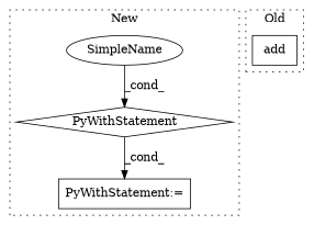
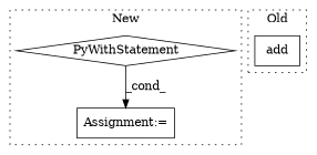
  digraph {
    node [shape=box]
    n1 [a=104 l="10,2" label=PyWithStatement s="11623,11650" shape=diamond]
-   n2 [a=7 l=1 label="PyWithStatement:=" s=11966]
-   n3 [a=42 label=SimpleName shape=ellipse]
+   n2 [a=7 l=1 label="Assignment:=" s=11966]
    n4 [a=32 l="4,1" label=add s="4073,4101"]
    subgraph cluster_1 {
      label=New
      style=dotted
      n1
      n2
-     n3
    }
    subgraph cluster_2 {
      label=Old
      style=dotted
      n4
    }
    n1 -> n2 [label=_cond_]
-   n3 -> n1 [label=_cond_]
  }
